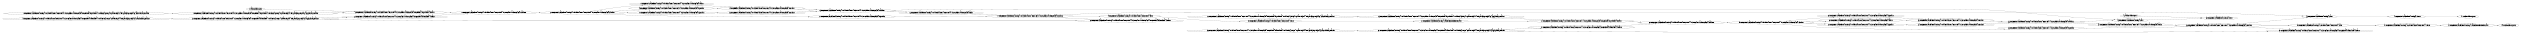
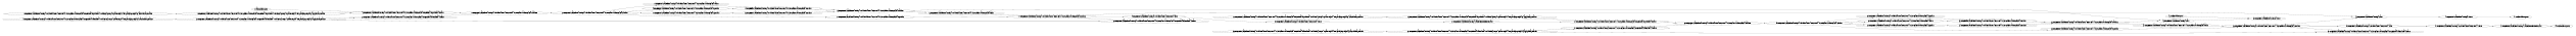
  strict digraph {
    rankdir=LR
    node [type=linear]
    n1 [label="0 /tanh_model_input_0" type=nncf_model_input]
    "3 NNCF_RNN/StackedRNN[rnn_impl]/ModuleList[inners]/Recurrent[0]/LSTMCellForwardNNCF[cell]/NNCFLinear[input_linear]/linear_0"
    "7 NNCF_RNN/StackedRNN[rnn_impl]/ModuleList[inners]/Recurrent[0]/LSTMCellForwardNNCF[cell]/__add___0" [type=__add__]
    "1 NNCF_RNN/StackedRNN[rnn_impl]/ModuleList[inners]/Recurrent[0]/LSTMCellForwardNNCF[cell]/NNCFLinear[input_linear]/ModuleDict[pre_ops]/UpdateWeight[0]/RBSparsifyingWeight[op]/calc_rb_binary_mask_0" [type=calc_rb_binary_mask]
    "2 NNCF_RNN/StackedRNN[rnn_impl]/ModuleList[inners]/Recurrent[0]/LSTMCellForwardNNCF[cell]/NNCFLinear[input_linear]/ModuleDict[pre_ops]/UpdateWeight[0]/RBSparsifyingWeight[op]/apply_binary_mask_0" [type=apply_binary_mask]
    "8 NNCF_RNN/StackedRNN[rnn_impl]/ModuleList[inners]/Recurrent[0]/LSTMCellForwardNNCF[cell]/chunk_0" [type=chunk]
    "4 NNCF_RNN/StackedRNN[rnn_impl]/ModuleList[inners]/Recurrent[0]/LSTMCellForwardNNCF[cell]/NNCFLinear[hidden_linear]/ModuleDict[pre_ops]/UpdateWeight[0]/RBSparsifyingWeight[op]/calc_rb_binary_mask_0" [type=calc_rb_binary_mask]
    "5 NNCF_RNN/StackedRNN[rnn_impl]/ModuleList[inners]/Recurrent[0]/LSTMCellForwardNNCF[cell]/NNCFLinear[hidden_linear]/ModuleDict[pre_ops]/UpdateWeight[0]/RBSparsifyingWeight[op]/apply_binary_mask_0" [type=apply_binary_mask]
    "6 NNCF_RNN/StackedRNN[rnn_impl]/ModuleList[inners]/Recurrent[0]/LSTMCellForwardNNCF[cell]/NNCFLinear[hidden_linear]/linear_0"
    "18 NNCF_RNN/StackedRNN[rnn_impl]/ModuleList[inners]/Recurrent[0]/LSTMCellForwardNNCF[cell]/NNCFLinear[hidden_linear]/linear_0"
    "9 NNCF_RNN/StackedRNN[rnn_impl]/ModuleList[inners]/Recurrent[0]/LSTMCellForwardNNCF[cell]/sigmoid_0" [type=sigmoid]
    "10 NNCF_RNN/StackedRNN[rnn_impl]/ModuleList[inners]/Recurrent[0]/LSTMCellForwardNNCF[cell]/sigmoid_1" [type=sigmoid]
    "11 NNCF_RNN/StackedRNN[rnn_impl]/ModuleList[inners]/Recurrent[0]/LSTMCellForwardNNCF[cell]/tanh_0" [type=tanh]
    "12 NNCF_RNN/StackedRNN[rnn_impl]/ModuleList[inners]/Recurrent[0]/LSTMCellForwardNNCF[cell]/sigmoid_2" [type=sigmoid]
    "14 NNCF_RNN/StackedRNN[rnn_impl]/ModuleList[inners]/Recurrent[0]/LSTMCellForwardNNCF[cell]/__mul___1" [type=__mul__]
    "13 NNCF_RNN/StackedRNN[rnn_impl]/ModuleList[inners]/Recurrent[0]/LSTMCellForwardNNCF[cell]/__mul___0" [type=__mul__]
    "17 NNCF_RNN/StackedRNN[rnn_impl]/ModuleList[inners]/Recurrent[0]/LSTMCellForwardNNCF[cell]/__mul___2" [type=__mul__]
    "15 NNCF_RNN/StackedRNN[rnn_impl]/ModuleList[inners]/Recurrent[0]/LSTMCellForwardNNCF[cell]/__add___1" [type=__add__]
    "19 NNCF_RNN/StackedRNN[rnn_impl]/ModuleList[inners]/Recurrent[0]/cat_0" [type=cat]
    "43 NNCF_RNN/StackedRNN[rnn_impl]/cat_0" [type=cat]
    "16 NNCF_RNN/StackedRNN[rnn_impl]/ModuleList[inners]/Recurrent[0]/LSTMCellForwardNNCF[cell]/tanh_1" [type=tanh]
    "45 NNCF_RNN/StackedRNN[rnn_impl]/cat_1" [type=cat]
    "46 NNCF_RNN/StackedRNN[rnn_impl]/view_1" [type=view]
    "20 NNCF_RNN/StackedRNN[rnn_impl]/ModuleList[inners]/Recurrent[0]/view_0" [type=view]
    "44 NNCF_RNN/StackedRNN[rnn_impl]/view_0" [type=view]
    "21 NNCF_RNN/StackedRNN[rnn_impl]/StackedRNNResetPoint/cat_0" [type=cat]
    "24 NNCF_RNN/StackedRNN[rnn_impl]/ModuleList[inners]/Recurrent[1]/LSTMCellForwardNNCF[cell]/NNCFLinear[input_linear]/linear_0"
    "28 NNCF_RNN/StackedRNN[rnn_impl]/ModuleList[inners]/Recurrent[1]/LSTMCellForwardNNCF[cell]/__add___0" [type=__add__]
    "22 NNCF_RNN/StackedRNN[rnn_impl]/ModuleList[inners]/Recurrent[1]/LSTMCellForwardNNCF[cell]/NNCFLinear[input_linear]/ModuleDict[pre_ops]/UpdateWeight[0]/RBSparsifyingWeight[op]/calc_rb_binary_mask_0" [type=calc_rb_binary_mask]
    "23 NNCF_RNN/StackedRNN[rnn_impl]/ModuleList[inners]/Recurrent[1]/LSTMCellForwardNNCF[cell]/NNCFLinear[input_linear]/ModuleDict[pre_ops]/UpdateWeight[0]/RBSparsifyingWeight[op]/apply_binary_mask_0" [type=apply_binary_mask]
    "29 NNCF_RNN/StackedRNN[rnn_impl]/ModuleList[inners]/Recurrent[1]/LSTMCellForwardNNCF[cell]/chunk_0" [type=chunk]
    "25 NNCF_RNN/StackedRNN[rnn_impl]/ModuleList[inners]/Recurrent[1]/LSTMCellForwardNNCF[cell]/NNCFLinear[hidden_linear]/ModuleDict[pre_ops]/UpdateWeight[0]/RBSparsifyingWeight[op]/calc_rb_binary_mask_0" [type=calc_rb_binary_mask]
    "26 NNCF_RNN/StackedRNN[rnn_impl]/ModuleList[inners]/Recurrent[1]/LSTMCellForwardNNCF[cell]/NNCFLinear[hidden_linear]/ModuleDict[pre_ops]/UpdateWeight[0]/RBSparsifyingWeight[op]/apply_binary_mask_0" [type=apply_binary_mask]
    "27 NNCF_RNN/StackedRNN[rnn_impl]/ModuleList[inners]/Recurrent[1]/LSTMCellForwardNNCF[cell]/NNCFLinear[hidden_linear]/linear_0"
    "39 NNCF_RNN/StackedRNN[rnn_impl]/ModuleList[inners]/Recurrent[1]/LSTMCellForwardNNCF[cell]/NNCFLinear[hidden_linear]/linear_0"
    "30 NNCF_RNN/StackedRNN[rnn_impl]/ModuleList[inners]/Recurrent[1]/LSTMCellForwardNNCF[cell]/sigmoid_0" [type=sigmoid]
    "31 NNCF_RNN/StackedRNN[rnn_impl]/ModuleList[inners]/Recurrent[1]/LSTMCellForwardNNCF[cell]/sigmoid_1" [type=sigmoid]
    "32 NNCF_RNN/StackedRNN[rnn_impl]/ModuleList[inners]/Recurrent[1]/LSTMCellForwardNNCF[cell]/tanh_0" [type=tanh]
    "33 NNCF_RNN/StackedRNN[rnn_impl]/ModuleList[inners]/Recurrent[1]/LSTMCellForwardNNCF[cell]/sigmoid_2" [type=sigmoid]
    "35 NNCF_RNN/StackedRNN[rnn_impl]/ModuleList[inners]/Recurrent[1]/LSTMCellForwardNNCF[cell]/__mul___1" [type=__mul__]
    "34 NNCF_RNN/StackedRNN[rnn_impl]/ModuleList[inners]/Recurrent[1]/LSTMCellForwardNNCF[cell]/__mul___0" [type=__mul__]
    "38 NNCF_RNN/StackedRNN[rnn_impl]/ModuleList[inners]/Recurrent[1]/LSTMCellForwardNNCF[cell]/__mul___2" [type=__mul__]
    "36 NNCF_RNN/StackedRNN[rnn_impl]/ModuleList[inners]/Recurrent[1]/LSTMCellForwardNNCF[cell]/__add___1" [type=__add__]
    "40 NNCF_RNN/StackedRNN[rnn_impl]/ModuleList[inners]/Recurrent[1]/cat_0" [type=cat]
    "37 NNCF_RNN/StackedRNN[rnn_impl]/ModuleList[inners]/Recurrent[1]/LSTMCellForwardNNCF[cell]/tanh_1" [type=tanh]
    "41 NNCF_RNN/StackedRNN[rnn_impl]/ModuleList[inners]/Recurrent[1]/view_0" [type=view]
    "42 NNCF_RNN/StackedRNN[rnn_impl]/StackedRNNResetPoint/cat_1" [type=cat]
    "49 /nncf_model_output_2" [type=nncf_model_output]
    "47 /nncf_model_output_0" [type=nncf_model_output]
-   "48 /nncf_model_output_1" [type=nncf_model_output label="48 /add_model_output_1"]
+   "48 /nncf_model_output_1" [type=nncf_model_output]
    n1 -> "3 NNCF_RNN/StackedRNN[rnn_impl]/ModuleList[inners]/Recurrent[0]/LSTMCellForwardNNCF[cell]/NNCFLinear[input_linear]/linear_0"
    "3 NNCF_RNN/StackedRNN[rnn_impl]/ModuleList[inners]/Recurrent[0]/LSTMCellForwardNNCF[cell]/NNCFLinear[input_linear]/linear_0" -> "7 NNCF_RNN/StackedRNN[rnn_impl]/ModuleList[inners]/Recurrent[0]/LSTMCellForwardNNCF[cell]/__add___0"
    "7 NNCF_RNN/StackedRNN[rnn_impl]/ModuleList[inners]/Recurrent[0]/LSTMCellForwardNNCF[cell]/__add___0" -> "8 NNCF_RNN/StackedRNN[rnn_impl]/ModuleList[inners]/Recurrent[0]/LSTMCellForwardNNCF[cell]/chunk_0"
    "1 NNCF_RNN/StackedRNN[rnn_impl]/ModuleList[inners]/Recurrent[0]/LSTMCellForwardNNCF[cell]/NNCFLinear[input_linear]/ModuleDict[pre_ops]/UpdateWeight[0]/RBSparsifyingWeight[op]/calc_rb_binary_mask_0" -> "2 NNCF_RNN/StackedRNN[rnn_impl]/ModuleList[inners]/Recurrent[0]/LSTMCellForwardNNCF[cell]/NNCFLinear[input_linear]/ModuleDict[pre_ops]/UpdateWeight[0]/RBSparsifyingWeight[op]/apply_binary_mask_0"
    "2 NNCF_RNN/StackedRNN[rnn_impl]/ModuleList[inners]/Recurrent[0]/LSTMCellForwardNNCF[cell]/NNCFLinear[input_linear]/ModuleDict[pre_ops]/UpdateWeight[0]/RBSparsifyingWeight[op]/apply_binary_mask_0" -> "3 NNCF_RNN/StackedRNN[rnn_impl]/ModuleList[inners]/Recurrent[0]/LSTMCellForwardNNCF[cell]/NNCFLinear[input_linear]/linear_0"
    "8 NNCF_RNN/StackedRNN[rnn_impl]/ModuleList[inners]/Recurrent[0]/LSTMCellForwardNNCF[cell]/chunk_0" -> "9 NNCF_RNN/StackedRNN[rnn_impl]/ModuleList[inners]/Recurrent[0]/LSTMCellForwardNNCF[cell]/sigmoid_0"
    "8 NNCF_RNN/StackedRNN[rnn_impl]/ModuleList[inners]/Recurrent[0]/LSTMCellForwardNNCF[cell]/chunk_0" -> "10 NNCF_RNN/StackedRNN[rnn_impl]/ModuleList[inners]/Recurrent[0]/LSTMCellForwardNNCF[cell]/sigmoid_1"
    "8 NNCF_RNN/StackedRNN[rnn_impl]/ModuleList[inners]/Recurrent[0]/LSTMCellForwardNNCF[cell]/chunk_0" -> "11 NNCF_RNN/StackedRNN[rnn_impl]/ModuleList[inners]/Recurrent[0]/LSTMCellForwardNNCF[cell]/tanh_0"
    "8 NNCF_RNN/StackedRNN[rnn_impl]/ModuleList[inners]/Recurrent[0]/LSTMCellForwardNNCF[cell]/chunk_0" -> "12 NNCF_RNN/StackedRNN[rnn_impl]/ModuleList[inners]/Recurrent[0]/LSTMCellForwardNNCF[cell]/sigmoid_2"
    "4 NNCF_RNN/StackedRNN[rnn_impl]/ModuleList[inners]/Recurrent[0]/LSTMCellForwardNNCF[cell]/NNCFLinear[hidden_linear]/ModuleDict[pre_ops]/UpdateWeight[0]/RBSparsifyingWeight[op]/calc_rb_binary_mask_0" -> "5 NNCF_RNN/StackedRNN[rnn_impl]/ModuleList[inners]/Recurrent[0]/LSTMCellForwardNNCF[cell]/NNCFLinear[hidden_linear]/ModuleDict[pre_ops]/UpdateWeight[0]/RBSparsifyingWeight[op]/apply_binary_mask_0"
    "5 NNCF_RNN/StackedRNN[rnn_impl]/ModuleList[inners]/Recurrent[0]/LSTMCellForwardNNCF[cell]/NNCFLinear[hidden_linear]/ModuleDict[pre_ops]/UpdateWeight[0]/RBSparsifyingWeight[op]/apply_binary_mask_0" -> "6 NNCF_RNN/StackedRNN[rnn_impl]/ModuleList[inners]/Recurrent[0]/LSTMCellForwardNNCF[cell]/NNCFLinear[hidden_linear]/linear_0"
    "5 NNCF_RNN/StackedRNN[rnn_impl]/ModuleList[inners]/Recurrent[0]/LSTMCellForwardNNCF[cell]/NNCFLinear[hidden_linear]/ModuleDict[pre_ops]/UpdateWeight[0]/RBSparsifyingWeight[op]/apply_binary_mask_0" -> "18 NNCF_RNN/StackedRNN[rnn_impl]/ModuleList[inners]/Recurrent[0]/LSTMCellForwardNNCF[cell]/NNCFLinear[hidden_linear]/linear_0"
    "6 NNCF_RNN/StackedRNN[rnn_impl]/ModuleList[inners]/Recurrent[0]/LSTMCellForwardNNCF[cell]/NNCFLinear[hidden_linear]/linear_0" -> "7 NNCF_RNN/StackedRNN[rnn_impl]/ModuleList[inners]/Recurrent[0]/LSTMCellForwardNNCF[cell]/__add___0"
    "9 NNCF_RNN/StackedRNN[rnn_impl]/ModuleList[inners]/Recurrent[0]/LSTMCellForwardNNCF[cell]/sigmoid_0" -> "14 NNCF_RNN/StackedRNN[rnn_impl]/ModuleList[inners]/Recurrent[0]/LSTMCellForwardNNCF[cell]/__mul___1"
    "10 NNCF_RNN/StackedRNN[rnn_impl]/ModuleList[inners]/Recurrent[0]/LSTMCellForwardNNCF[cell]/sigmoid_1" -> "13 NNCF_RNN/StackedRNN[rnn_impl]/ModuleList[inners]/Recurrent[0]/LSTMCellForwardNNCF[cell]/__mul___0"
    "11 NNCF_RNN/StackedRNN[rnn_impl]/ModuleList[inners]/Recurrent[0]/LSTMCellForwardNNCF[cell]/tanh_0" -> "14 NNCF_RNN/StackedRNN[rnn_impl]/ModuleList[inners]/Recurrent[0]/LSTMCellForwardNNCF[cell]/__mul___1"
    "12 NNCF_RNN/StackedRNN[rnn_impl]/ModuleList[inners]/Recurrent[0]/LSTMCellForwardNNCF[cell]/sigmoid_2" -> "17 NNCF_RNN/StackedRNN[rnn_impl]/ModuleList[inners]/Recurrent[0]/LSTMCellForwardNNCF[cell]/__mul___2"
    "14 NNCF_RNN/StackedRNN[rnn_impl]/ModuleList[inners]/Recurrent[0]/LSTMCellForwardNNCF[cell]/__mul___1" -> "15 NNCF_RNN/StackedRNN[rnn_impl]/ModuleList[inners]/Recurrent[0]/LSTMCellForwardNNCF[cell]/__add___1"
    "13 NNCF_RNN/StackedRNN[rnn_impl]/ModuleList[inners]/Recurrent[0]/LSTMCellForwardNNCF[cell]/__mul___0" -> "15 NNCF_RNN/StackedRNN[rnn_impl]/ModuleList[inners]/Recurrent[0]/LSTMCellForwardNNCF[cell]/__add___1"
    "17 NNCF_RNN/StackedRNN[rnn_impl]/ModuleList[inners]/Recurrent[0]/LSTMCellForwardNNCF[cell]/__mul___2" -> "18 NNCF_RNN/StackedRNN[rnn_impl]/ModuleList[inners]/Recurrent[0]/LSTMCellForwardNNCF[cell]/NNCFLinear[hidden_linear]/linear_0"
    "17 NNCF_RNN/StackedRNN[rnn_impl]/ModuleList[inners]/Recurrent[0]/LSTMCellForwardNNCF[cell]/__mul___2" -> "19 NNCF_RNN/StackedRNN[rnn_impl]/ModuleList[inners]/Recurrent[0]/cat_0"
    "17 NNCF_RNN/StackedRNN[rnn_impl]/ModuleList[inners]/Recurrent[0]/LSTMCellForwardNNCF[cell]/__mul___2" -> "43 NNCF_RNN/StackedRNN[rnn_impl]/cat_0"
    "15 NNCF_RNN/StackedRNN[rnn_impl]/ModuleList[inners]/Recurrent[0]/LSTMCellForwardNNCF[cell]/__add___1" -> "16 NNCF_RNN/StackedRNN[rnn_impl]/ModuleList[inners]/Recurrent[0]/LSTMCellForwardNNCF[cell]/tanh_1"
    "15 NNCF_RNN/StackedRNN[rnn_impl]/ModuleList[inners]/Recurrent[0]/LSTMCellForwardNNCF[cell]/__add___1" -> "45 NNCF_RNN/StackedRNN[rnn_impl]/cat_1"
    "19 NNCF_RNN/StackedRNN[rnn_impl]/ModuleList[inners]/Recurrent[0]/cat_0" -> "20 NNCF_RNN/StackedRNN[rnn_impl]/ModuleList[inners]/Recurrent[0]/view_0"
    "43 NNCF_RNN/StackedRNN[rnn_impl]/cat_0" -> "44 NNCF_RNN/StackedRNN[rnn_impl]/view_0"
    "16 NNCF_RNN/StackedRNN[rnn_impl]/ModuleList[inners]/Recurrent[0]/LSTMCellForwardNNCF[cell]/tanh_1" -> "17 NNCF_RNN/StackedRNN[rnn_impl]/ModuleList[inners]/Recurrent[0]/LSTMCellForwardNNCF[cell]/__mul___2"
    "45 NNCF_RNN/StackedRNN[rnn_impl]/cat_1" -> "46 NNCF_RNN/StackedRNN[rnn_impl]/view_1"
    "20 NNCF_RNN/StackedRNN[rnn_impl]/ModuleList[inners]/Recurrent[0]/view_0" -> "21 NNCF_RNN/StackedRNN[rnn_impl]/StackedRNNResetPoint/cat_0"
    "44 NNCF_RNN/StackedRNN[rnn_impl]/view_0" -> "47 /nncf_model_output_0"
    "21 NNCF_RNN/StackedRNN[rnn_impl]/StackedRNNResetPoint/cat_0" -> "24 NNCF_RNN/StackedRNN[rnn_impl]/ModuleList[inners]/Recurrent[1]/LSTMCellForwardNNCF[cell]/NNCFLinear[input_linear]/linear_0"
    "24 NNCF_RNN/StackedRNN[rnn_impl]/ModuleList[inners]/Recurrent[1]/LSTMCellForwardNNCF[cell]/NNCFLinear[input_linear]/linear_0" -> "28 NNCF_RNN/StackedRNN[rnn_impl]/ModuleList[inners]/Recurrent[1]/LSTMCellForwardNNCF[cell]/__add___0"
    "28 NNCF_RNN/StackedRNN[rnn_impl]/ModuleList[inners]/Recurrent[1]/LSTMCellForwardNNCF[cell]/__add___0" -> "29 NNCF_RNN/StackedRNN[rnn_impl]/ModuleList[inners]/Recurrent[1]/LSTMCellForwardNNCF[cell]/chunk_0"
    "22 NNCF_RNN/StackedRNN[rnn_impl]/ModuleList[inners]/Recurrent[1]/LSTMCellForwardNNCF[cell]/NNCFLinear[input_linear]/ModuleDict[pre_ops]/UpdateWeight[0]/RBSparsifyingWeight[op]/calc_rb_binary_mask_0" -> "23 NNCF_RNN/StackedRNN[rnn_impl]/ModuleList[inners]/Recurrent[1]/LSTMCellForwardNNCF[cell]/NNCFLinear[input_linear]/ModuleDict[pre_ops]/UpdateWeight[0]/RBSparsifyingWeight[op]/apply_binary_mask_0"
    "23 NNCF_RNN/StackedRNN[rnn_impl]/ModuleList[inners]/Recurrent[1]/LSTMCellForwardNNCF[cell]/NNCFLinear[input_linear]/ModuleDict[pre_ops]/UpdateWeight[0]/RBSparsifyingWeight[op]/apply_binary_mask_0" -> "24 NNCF_RNN/StackedRNN[rnn_impl]/ModuleList[inners]/Recurrent[1]/LSTMCellForwardNNCF[cell]/NNCFLinear[input_linear]/linear_0"
    "29 NNCF_RNN/StackedRNN[rnn_impl]/ModuleList[inners]/Recurrent[1]/LSTMCellForwardNNCF[cell]/chunk_0" -> "30 NNCF_RNN/StackedRNN[rnn_impl]/ModuleList[inners]/Recurrent[1]/LSTMCellForwardNNCF[cell]/sigmoid_0"
    "29 NNCF_RNN/StackedRNN[rnn_impl]/ModuleList[inners]/Recurrent[1]/LSTMCellForwardNNCF[cell]/chunk_0" -> "31 NNCF_RNN/StackedRNN[rnn_impl]/ModuleList[inners]/Recurrent[1]/LSTMCellForwardNNCF[cell]/sigmoid_1"
    "29 NNCF_RNN/StackedRNN[rnn_impl]/ModuleList[inners]/Recurrent[1]/LSTMCellForwardNNCF[cell]/chunk_0" -> "32 NNCF_RNN/StackedRNN[rnn_impl]/ModuleList[inners]/Recurrent[1]/LSTMCellForwardNNCF[cell]/tanh_0"
    "29 NNCF_RNN/StackedRNN[rnn_impl]/ModuleList[inners]/Recurrent[1]/LSTMCellForwardNNCF[cell]/chunk_0" -> "33 NNCF_RNN/StackedRNN[rnn_impl]/ModuleList[inners]/Recurrent[1]/LSTMCellForwardNNCF[cell]/sigmoid_2"
    "25 NNCF_RNN/StackedRNN[rnn_impl]/ModuleList[inners]/Recurrent[1]/LSTMCellForwardNNCF[cell]/NNCFLinear[hidden_linear]/ModuleDict[pre_ops]/UpdateWeight[0]/RBSparsifyingWeight[op]/calc_rb_binary_mask_0" -> "26 NNCF_RNN/StackedRNN[rnn_impl]/ModuleList[inners]/Recurrent[1]/LSTMCellForwardNNCF[cell]/NNCFLinear[hidden_linear]/ModuleDict[pre_ops]/UpdateWeight[0]/RBSparsifyingWeight[op]/apply_binary_mask_0"
    "26 NNCF_RNN/StackedRNN[rnn_impl]/ModuleList[inners]/Recurrent[1]/LSTMCellForwardNNCF[cell]/NNCFLinear[hidden_linear]/ModuleDict[pre_ops]/UpdateWeight[0]/RBSparsifyingWeight[op]/apply_binary_mask_0" -> "27 NNCF_RNN/StackedRNN[rnn_impl]/ModuleList[inners]/Recurrent[1]/LSTMCellForwardNNCF[cell]/NNCFLinear[hidden_linear]/linear_0"
    "26 NNCF_RNN/StackedRNN[rnn_impl]/ModuleList[inners]/Recurrent[1]/LSTMCellForwardNNCF[cell]/NNCFLinear[hidden_linear]/ModuleDict[pre_ops]/UpdateWeight[0]/RBSparsifyingWeight[op]/apply_binary_mask_0" -> "39 NNCF_RNN/StackedRNN[rnn_impl]/ModuleList[inners]/Recurrent[1]/LSTMCellForwardNNCF[cell]/NNCFLinear[hidden_linear]/linear_0"
    "27 NNCF_RNN/StackedRNN[rnn_impl]/ModuleList[inners]/Recurrent[1]/LSTMCellForwardNNCF[cell]/NNCFLinear[hidden_linear]/linear_0" -> "28 NNCF_RNN/StackedRNN[rnn_impl]/ModuleList[inners]/Recurrent[1]/LSTMCellForwardNNCF[cell]/__add___0"
    "30 NNCF_RNN/StackedRNN[rnn_impl]/ModuleList[inners]/Recurrent[1]/LSTMCellForwardNNCF[cell]/sigmoid_0" -> "35 NNCF_RNN/StackedRNN[rnn_impl]/ModuleList[inners]/Recurrent[1]/LSTMCellForwardNNCF[cell]/__mul___1"
    "31 NNCF_RNN/StackedRNN[rnn_impl]/ModuleList[inners]/Recurrent[1]/LSTMCellForwardNNCF[cell]/sigmoid_1" -> "34 NNCF_RNN/StackedRNN[rnn_impl]/ModuleList[inners]/Recurrent[1]/LSTMCellForwardNNCF[cell]/__mul___0"
    "32 NNCF_RNN/StackedRNN[rnn_impl]/ModuleList[inners]/Recurrent[1]/LSTMCellForwardNNCF[cell]/tanh_0" -> "35 NNCF_RNN/StackedRNN[rnn_impl]/ModuleList[inners]/Recurrent[1]/LSTMCellForwardNNCF[cell]/__mul___1"
    "33 NNCF_RNN/StackedRNN[rnn_impl]/ModuleList[inners]/Recurrent[1]/LSTMCellForwardNNCF[cell]/sigmoid_2" -> "38 NNCF_RNN/StackedRNN[rnn_impl]/ModuleList[inners]/Recurrent[1]/LSTMCellForwardNNCF[cell]/__mul___2"
    "35 NNCF_RNN/StackedRNN[rnn_impl]/ModuleList[inners]/Recurrent[1]/LSTMCellForwardNNCF[cell]/__mul___1" -> "36 NNCF_RNN/StackedRNN[rnn_impl]/ModuleList[inners]/Recurrent[1]/LSTMCellForwardNNCF[cell]/__add___1"
    "34 NNCF_RNN/StackedRNN[rnn_impl]/ModuleList[inners]/Recurrent[1]/LSTMCellForwardNNCF[cell]/__mul___0" -> "36 NNCF_RNN/StackedRNN[rnn_impl]/ModuleList[inners]/Recurrent[1]/LSTMCellForwardNNCF[cell]/__add___1"
    "38 NNCF_RNN/StackedRNN[rnn_impl]/ModuleList[inners]/Recurrent[1]/LSTMCellForwardNNCF[cell]/__mul___2" -> "43 NNCF_RNN/StackedRNN[rnn_impl]/cat_0"
    "38 NNCF_RNN/StackedRNN[rnn_impl]/ModuleList[inners]/Recurrent[1]/LSTMCellForwardNNCF[cell]/__mul___2" -> "39 NNCF_RNN/StackedRNN[rnn_impl]/ModuleList[inners]/Recurrent[1]/LSTMCellForwardNNCF[cell]/NNCFLinear[hidden_linear]/linear_0"
    "38 NNCF_RNN/StackedRNN[rnn_impl]/ModuleList[inners]/Recurrent[1]/LSTMCellForwardNNCF[cell]/__mul___2" -> "40 NNCF_RNN/StackedRNN[rnn_impl]/ModuleList[inners]/Recurrent[1]/cat_0"
    "36 NNCF_RNN/StackedRNN[rnn_impl]/ModuleList[inners]/Recurrent[1]/LSTMCellForwardNNCF[cell]/__add___1" -> "45 NNCF_RNN/StackedRNN[rnn_impl]/cat_1"
    "36 NNCF_RNN/StackedRNN[rnn_impl]/ModuleList[inners]/Recurrent[1]/LSTMCellForwardNNCF[cell]/__add___1" -> "37 NNCF_RNN/StackedRNN[rnn_impl]/ModuleList[inners]/Recurrent[1]/LSTMCellForwardNNCF[cell]/tanh_1"
    "40 NNCF_RNN/StackedRNN[rnn_impl]/ModuleList[inners]/Recurrent[1]/cat_0" -> "41 NNCF_RNN/StackedRNN[rnn_impl]/ModuleList[inners]/Recurrent[1]/view_0"
    "37 NNCF_RNN/StackedRNN[rnn_impl]/ModuleList[inners]/Recurrent[1]/LSTMCellForwardNNCF[cell]/tanh_1" -> "38 NNCF_RNN/StackedRNN[rnn_impl]/ModuleList[inners]/Recurrent[1]/LSTMCellForwardNNCF[cell]/__mul___2"
    "41 NNCF_RNN/StackedRNN[rnn_impl]/ModuleList[inners]/Recurrent[1]/view_0" -> "42 NNCF_RNN/StackedRNN[rnn_impl]/StackedRNNResetPoint/cat_1"
    "42 NNCF_RNN/StackedRNN[rnn_impl]/StackedRNNResetPoint/cat_1" -> "49 /nncf_model_output_2"
    "48 /nncf_model_output_1" -> "46 NNCF_RNN/StackedRNN[rnn_impl]/view_1"
  }
